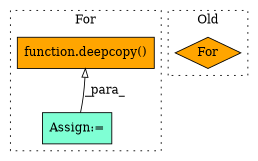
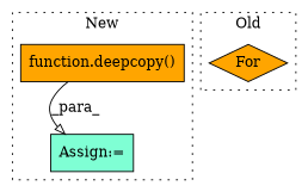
  digraph {
    node [shape=box style=filled fillcolor=orange]
    n1 [a=75 l="9,1" label="function.deepcopy()" s="8342,8368"]
    n2 [a=68 l=3 label="Assign:=" s=8339 fillcolor=aquamarine]
    n3 [a=107 l="4,22" label=For s="8364,8394" shape=diamond]
    subgraph cluster_1 {
-     label=For
+     label=New
      style=dotted
      n1
      n2
    }
    subgraph cluster_2 {
      label=Old
      style=dotted
      n3
    }
-   n2 -> n1 [label=_para_ arrowhead=onormal]
+   n1 -> n2 [label=_para_ arrowhead=onormal]
  }
